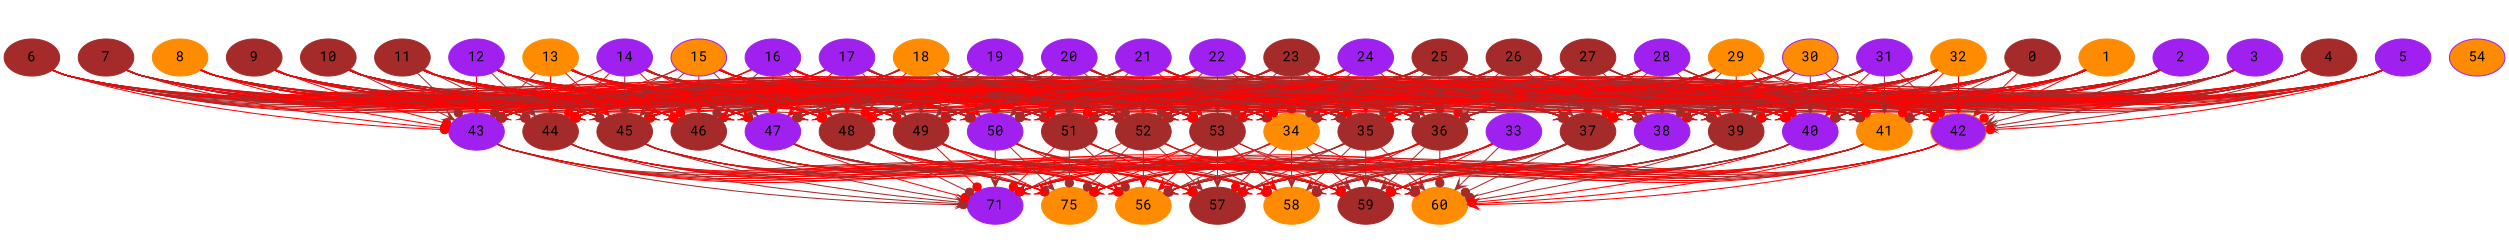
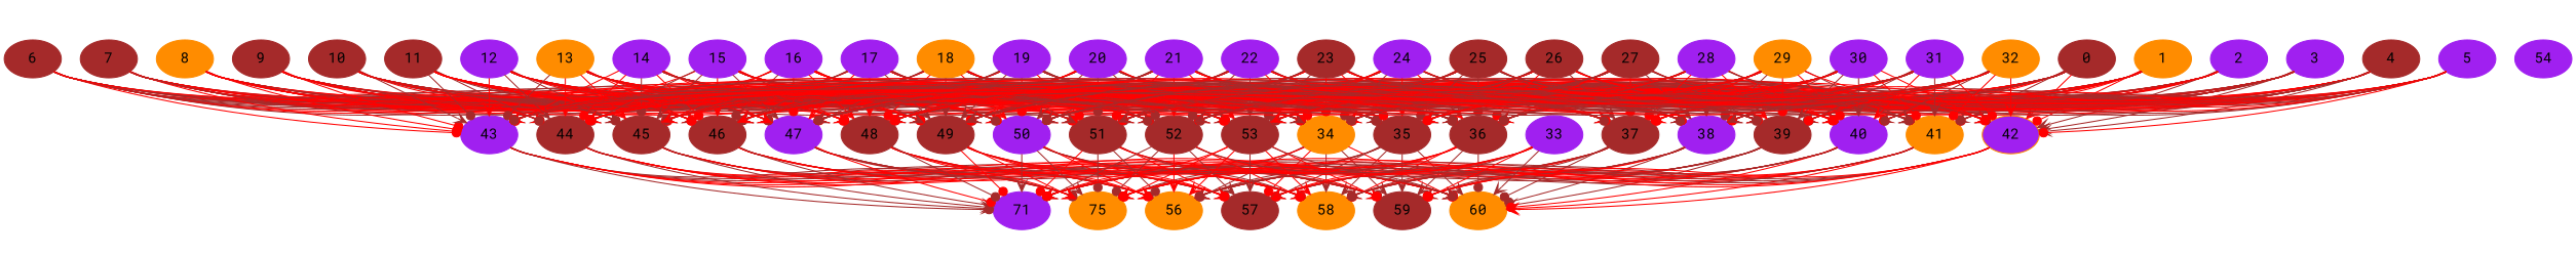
  digraph {
    fontname="Roboto Mono"
    node [color=brown fontname="Roboto Mono" shape=oval style=filled]
    edge [arrowhead=vee color=red fontname="Roboto Mono"]
    34 [color=darkorange]
    0
    35
    36
    37
    38 [color=purple]
    39
    40 [color=purple]
    41 [color=darkorange]
    42 [color=darkorange fillcolor=purple]
    43 [color=purple]
    44
    45
    46
    47 [color=purple]
    48
    49
    50 [color=purple]
    51
    52
    53
    n22 [color=darkorange label=75]
    56 [color=darkorange]
    57
    58 [color=darkorange]
    59
    60 [color=darkorange]
    n28 [color=purple label=71]
    1 [color=darkorange]
    2 [color=purple]
    3 [color=purple]
    4
    5 [color=purple]
    6
    7
    8 [color=darkorange]
    9
    10
    11
    12 [color=purple]
    13 [color=darkorange]
    14 [color=purple]
-   15 [color=purple fillcolor=darkorange]
+   15 [color=purple]
    16 [color=purple]
    17 [color=purple]
    18 [color=darkorange]
    19 [color=purple]
    20 [color=purple]
    21 [color=purple]
    22 [color=purple]
    23
    24 [color=purple]
    25
    26
    27
    28 [color=purple]
    29 [color=darkorange]
-   30 [color=purple fillcolor=darkorange]
+   30 [color=purple]
    31 [color=purple]
    32 [color=darkorange]
    33 [color=purple]
-   54 [color=purple fillcolor=darkorange]
+   54 [color=purple]
    34 -> n22 [color=brown]
    34 -> 56 [arrowhead=dot color=brown]
    34 -> 57 [arrowhead=dot]
    34 -> 58 [color=brown]
    34 -> 59 [color=brown]
    34 -> 60 [arrowhead=dot]
    34 -> n28
    0 -> 34 [color=brown]
    0 -> 35
    0 -> 36
    0 -> 37 [arrowhead=dot color=brown]
    0 -> 38 [arrowhead=dot color=brown]
    0 -> 39 [arrowhead=dot]
    0 -> 40 [arrowhead=dot]
    0 -> 41 [arrowhead=dot color=brown]
    0 -> 42
    0 -> 43 [arrowhead=dot]
    0 -> 44 [arrowhead=dot color=brown]
    0 -> 45
    0 -> 46 [color=brown]
    0 -> 47 [arrowhead=dot]
    0 -> 48
    0 -> 49 [arrowhead=dot color=brown]
    0 -> 50 [color=brown]
    0 -> 51 [color=brown]
    0 -> 52 [arrowhead=dot]
    0 -> 53 [color=brown]
    35 -> n22 [arrowhead=dot color=brown]
    35 -> 56 [color=brown]
    35 -> 57 [arrowhead=dot color=brown]
    35 -> 58 [color=brown]
    35 -> 59 [color=brown]
    35 -> 60 [color=brown]
    35 -> n28 [color=brown]
    36 -> n22
    36 -> 56 [color=brown]
    36 -> 57 [arrowhead=dot]
    36 -> 58 [arrowhead=dot]
    36 -> 59 [color=brown]
    36 -> 60 [arrowhead=dot color=brown]
    36 -> n28 [arrowhead=dot]
    37 -> n22
    37 -> 56 [arrowhead=dot]
    37 -> 57 [arrowhead=dot]
    37 -> 58 [arrowhead=dot]
    37 -> 59 [arrowhead=dot color=brown]
    37 -> 60 [arrowhead=dot color=brown]
    37 -> n28 [arrowhead=dot color=brown]
    38 -> n22
    38 -> 56 [color=brown]
    38 -> 57 [color=brown]
    38 -> 58
    38 -> 59
    38 -> 60 [arrowhead=dot color=brown]
    38 -> n28 [arrowhead=dot color=brown]
    39 -> n22
    39 -> 56 [color=brown]
    39 -> 57
    39 -> 58 [arrowhead=dot color=brown]
    39 -> 59 [color=brown]
    39 -> 60 [color=brown]
    39 -> n28 [arrowhead=dot color=brown]
    40 -> n22 [arrowhead=dot color=brown]
    40 -> 56
    40 -> 57
    40 -> 58 [color=brown]
    40 -> 59 [arrowhead=dot color=brown]
    40 -> 60 [arrowhead=dot]
    40 -> n28 [color=brown]
    41 -> n22 [arrowhead=dot]
    41 -> 56
    41 -> 57
    41 -> 58
    41 -> 59 [arrowhead=dot]
    41 -> 60
    41 -> n28 [arrowhead=dot color=brown]
    42 -> n22 [arrowhead=dot]
    42 -> 56 [color=brown]
    42 -> 57 [color=brown]
    42 -> 58 [color=brown]
    42 -> 59 [arrowhead=dot]
    42 -> 60
    42 -> n28 [arrowhead=dot]
    43 -> n22 [arrowhead=dot color=brown]
    43 -> 56 [arrowhead=dot color=brown]
    43 -> 57 [color=brown]
    43 -> 58
    43 -> 59 [arrowhead=dot]
    43 -> 60
    43 -> n28 [arrowhead=dot color=brown]
    44 -> n22 [arrowhead=dot]
    44 -> 56
    44 -> 57 [color=brown]
    44 -> 58 [arrowhead=dot]
    44 -> 59 [arrowhead=dot]
    44 -> 60 [arrowhead=dot]
    44 -> n28 [color=brown]
    45 -> n22 [color=brown]
    45 -> 56
    45 -> 57 [arrowhead=dot color=brown]
    45 -> 58
    45 -> 59 [arrowhead=dot color=brown]
    45 -> 60
    45 -> n28 [color=brown]
    46 -> n22
    46 -> 56
    46 -> 57 [arrowhead=dot color=brown]
    46 -> 58 [color=brown]
    46 -> 59 [arrowhead=dot]
    46 -> 60
    46 -> n28 [color=brown]
    47 -> n22 [arrowhead=dot color=brown]
    47 -> 56 [arrowhead=dot color=brown]
    47 -> 57 [arrowhead=dot]
    47 -> 58 [arrowhead=dot]
    47 -> 59 [arrowhead=dot color=brown]
    47 -> 60 [color=brown]
    47 -> n28 [arrowhead=dot]
    48 -> n22
    48 -> 56
    48 -> 57
    48 -> 58 [arrowhead=dot]
    48 -> 59 [arrowhead=dot color=brown]
    48 -> 60 [arrowhead=dot]
    48 -> n28 [arrowhead=dot color=brown]
    49 -> n22
    49 -> 56 [arrowhead=dot]
    49 -> 57 [arrowhead=dot]
    49 -> 58 [arrowhead=dot]
    49 -> 59 [arrowhead=dot color=brown]
    49 -> 60 [arrowhead=dot]
    49 -> n28 [arrowhead=dot]
    50 -> n22 [color=brown]
    50 -> 56
    50 -> 57 [arrowhead=dot]
    50 -> 58
    50 -> 59 [arrowhead=dot]
    50 -> 60 [arrowhead=dot color=brown]
    50 -> n28 [color=brown]
    51 -> n22 [arrowhead=dot color=brown]
    51 -> 56 [arrowhead=dot color=brown]
    51 -> 57
    51 -> 58 [arrowhead=dot color=brown]
    51 -> 59 [color=brown]
    51 -> 60
    51 -> n28 [arrowhead=dot]
    52 -> n22 [arrowhead=dot color=brown]
    52 -> 56
    52 -> 57 [color=brown]
    52 -> 58 [arrowhead=dot]
    52 -> 59 [arrowhead=dot]
    52 -> 60 [color=brown]
    52 -> n28 [color=brown]
    53 -> n22 [arrowhead=dot]
    53 -> 56
    53 -> 57 [color=brown]
    53 -> 58
    53 -> 59
    53 -> 60 [color=brown]
    53 -> n28
    1 -> 34 [color=brown]
    1 -> 35 [arrowhead=dot color=brown]
    1 -> 36 [color=brown]
    1 -> 37 [arrowhead=dot]
    1 -> 38 [arrowhead=dot]
    1 -> 39
    1 -> 40 [arrowhead=dot]
    1 -> 41 [arrowhead=dot]
    1 -> 42 [arrowhead=dot]
    1 -> 43 [arrowhead=dot color=brown]
    1 -> 44 [arrowhead=dot]
    1 -> 45 [arrowhead=dot color=brown]
    1 -> 46 [color=brown]
    1 -> 47 [color=brown]
    1 -> 48 [arrowhead=dot color=brown]
    1 -> 49 [arrowhead=dot]
    1 -> 50 [arrowhead=dot color=brown]
    1 -> 51 [color=brown]
    1 -> 52 [arrowhead=dot]
    1 -> 53
    2 -> 34 [color=brown]
    2 -> 35
    2 -> 36
    2 -> 37
    2 -> 38
    2 -> 39 [color=brown]
    2 -> 40
    2 -> 41 [arrowhead=dot]
    2 -> 42 [color=brown]
    2 -> 43
    2 -> 44 [arrowhead=dot]
    2 -> 45 [arrowhead=dot]
    2 -> 46 [arrowhead=dot]
    2 -> 47 [color=brown]
    2 -> 48 [arrowhead=dot]
    2 -> 49
    2 -> 50 [color=brown]
    2 -> 51
    2 -> 52 [color=brown]
    2 -> 53 [arrowhead=dot]
    3 -> 34 [color=brown]
    3 -> 35 [color=brown]
    3 -> 36 [color=brown]
    3 -> 37 [arrowhead=dot color=brown]
    3 -> 38
    3 -> 39
    3 -> 40 [color=brown]
    3 -> 41 [arrowhead=dot color=brown]
    3 -> 42 [color=brown]
    3 -> 43 [arrowhead=dot]
    3 -> 44 [color=brown]
    3 -> 45 [arrowhead=dot]
    3 -> 46 [color=brown]
    3 -> 47 [arrowhead=dot color=brown]
    3 -> 48 [arrowhead=dot]
    3 -> 49 [arrowhead=dot color=brown]
    3 -> 50 [arrowhead=dot]
    3 -> 51 [arrowhead=dot color=brown]
    3 -> 52 [arrowhead=dot]
    3 -> 53 [color=brown]
    4 -> 34
    4 -> 35 [arrowhead=dot]
    4 -> 36
    4 -> 37 [arrowhead=dot color=brown]
    4 -> 38
    4 -> 39 [arrowhead=dot color=brown]
    4 -> 40 [arrowhead=dot color=brown]
    4 -> 41 [arrowhead=dot color=brown]
    4 -> 42 [color=brown]
    4 -> 43 [arrowhead=dot]
    4 -> 44 [arrowhead=dot color=brown]
    4 -> 45 [arrowhead=dot]
    4 -> 46 [color=brown]
    4 -> 47 [arrowhead=dot]
    4 -> 48 [arrowhead=dot color=brown]
    4 -> 49
    4 -> 50 [arrowhead=dot]
    4 -> 51 [arrowhead=dot]
    4 -> 52
    4 -> 53 [color=brown]
    5 -> 34 [arrowhead=dot color=brown]
    5 -> 35 [color=brown]
    5 -> 36
    5 -> 37 [arrowhead=dot]
    5 -> 38 [color=brown]
    5 -> 39 [color=brown]
    5 -> 40 [arrowhead=dot]
    5 -> 41 [color=brown]
    5 -> 42 [arrowhead=dot]
    5 -> 43 [arrowhead=dot color=brown]
    5 -> 44 [arrowhead=dot]
    5 -> 45 [arrowhead=dot]
    5 -> 46
    5 -> 47 [color=brown]
    5 -> 48
    5 -> 49 [color=brown]
    5 -> 50 [arrowhead=dot]
    5 -> 51 [arrowhead=dot]
    5 -> 52 [color=brown]
    5 -> 53 [arrowhead=dot]
    6 -> 34 [arrowhead=dot color=brown]
    6 -> 35 [arrowhead=dot color=brown]
    6 -> 36 [arrowhead=dot color=brown]
    6 -> 37 [arrowhead=dot]
    6 -> 38 [arrowhead=dot color=brown]
    6 -> 39 [arrowhead=dot color=brown]
    6 -> 40 [color=brown]
    6 -> 41 [arrowhead=dot color=brown]
    6 -> 42 [arrowhead=dot color=brown]
    6 -> 43 [arrowhead=dot]
    6 -> 44 [arrowhead=dot]
    6 -> 45 [color=brown]
    6 -> 46 [color=brown]
    6 -> 47 [color=brown]
    6 -> 48 [color=brown]
    6 -> 49 [arrowhead=dot color=brown]
    6 -> 50 [arrowhead=dot]
    6 -> 51 [arrowhead=dot]
    6 -> 52 [arrowhead=dot color=brown]
    6 -> 53 [arrowhead=dot]
    7 -> 34
    7 -> 35 [arrowhead=dot color=brown]
    7 -> 36 [arrowhead=dot]
    7 -> 37 [arrowhead=dot color=brown]
    7 -> 38
    7 -> 39
    7 -> 40 [arrowhead=dot color=brown]
    7 -> 41 [arrowhead=dot]
    7 -> 42
    7 -> 43 [arrowhead=dot]
    7 -> 44 [color=brown]
    7 -> 45
    7 -> 46
    7 -> 47 [arrowhead=dot color=brown]
    7 -> 48 [arrowhead=dot]
    7 -> 49 [arrowhead=dot]
    7 -> 50 [color=brown]
    7 -> 51 [arrowhead=dot]
    7 -> 52 [arrowhead=dot]
    7 -> 53 [arrowhead=dot color=brown]
    8 -> 34 [color=brown]
    8 -> 35 [arrowhead=dot]
    8 -> 36 [arrowhead=dot]
    8 -> 37 [arrowhead=dot]
    8 -> 38 [arrowhead=dot]
    8 -> 39 [color=brown]
    8 -> 40 [arrowhead=dot color=brown]
    8 -> 41
    8 -> 42 [arrowhead=dot color=brown]
    8 -> 43 [arrowhead=dot]
    8 -> 44 [arrowhead=dot color=brown]
    8 -> 45
    8 -> 46 [color=brown]
    8 -> 47 [arrowhead=dot]
    8 -> 48 [arrowhead=dot]
    8 -> 49 [color=brown]
    8 -> 50 [arrowhead=dot]
    8 -> 51
    8 -> 52
    8 -> 53 [arrowhead=dot]
    9 -> 34 [color=brown]
    9 -> 35 [arrowhead=dot]
    9 -> 36
    9 -> 37 [arrowhead=dot color=brown]
    9 -> 38 [arrowhead=dot]
    9 -> 39 [arrowhead=dot]
    9 -> 40 [color=brown]
    9 -> 41
    9 -> 42 [color=brown]
    9 -> 43 [arrowhead=dot]
    9 -> 44
    9 -> 45 [color=brown]
    9 -> 46
    9 -> 47
    9 -> 48
    9 -> 49 [color=brown]
    9 -> 50
    9 -> 51 [color=brown]
    9 -> 52 [arrowhead=dot]
    9 -> 53 [arrowhead=dot]
    10 -> 34 [color=brown]
    10 -> 35
    10 -> 36 [arrowhead=dot]
    10 -> 37 [color=brown]
    10 -> 38 [color=brown]
    10 -> 39
    10 -> 40 [color=brown]
    10 -> 41
    10 -> 42 [color=brown]
    10 -> 43 [color=brown]
    10 -> 44 [arrowhead=dot]
    10 -> 45 [arrowhead=dot color=brown]
    10 -> 46 [arrowhead=dot]
    10 -> 47
    10 -> 48 [color=brown]
    10 -> 49 [color=brown]
    10 -> 50 [arrowhead=dot color=brown]
    10 -> 51 [color=brown]
    10 -> 52 [color=brown]
    10 -> 53
    11 -> 34 [color=brown]
    11 -> 35 [color=brown]
    11 -> 36
    11 -> 37 [arrowhead=dot]
    11 -> 38 [arrowhead=dot]
    11 -> 39 [arrowhead=dot]
    11 -> 40
    11 -> 41 [color=brown]
    11 -> 42 [arrowhead=dot]
    11 -> 43 [arrowhead=dot color=brown]
    11 -> 44 [arrowhead=dot color=brown]
    11 -> 45 [arrowhead=dot color=brown]
    11 -> 46 [color=brown]
    11 -> 47 [color=brown]
    11 -> 48
    11 -> 49 [arrowhead=dot]
    11 -> 50 [arrowhead=dot]
    11 -> 51
    11 -> 52 [arrowhead=dot]
    11 -> 53 [arrowhead=dot]
    12 -> 34 [color=brown]
    12 -> 35 [color=brown]
    12 -> 36 [arrowhead=dot color=brown]
    12 -> 37 [arrowhead=dot color=brown]
    12 -> 38 [color=brown]
    12 -> 39 [color=brown]
    12 -> 40 [color=brown]
    12 -> 41 [arrowhead=dot]
    12 -> 42 [arrowhead=dot]
    12 -> 43
    12 -> 44 [color=brown]
    12 -> 45 [color=brown]
    12 -> 46 [arrowhead=dot]
    12 -> 47 [arrowhead=dot color=brown]
    12 -> 48
    12 -> 49
    12 -> 50 [color=brown]
    12 -> 51 [arrowhead=dot color=brown]
    12 -> 52
    12 -> 53 [arrowhead=dot]
    13 -> 34
    13 -> 35 [arrowhead=dot]
    13 -> 36 [color=brown]
    13 -> 37 [arrowhead=dot color=brown]
    13 -> 38
    13 -> 39 [arrowhead=dot color=brown]
    13 -> 40
    13 -> 41
    13 -> 42 [arrowhead=dot]
    13 -> 43 [arrowhead=dot color=brown]
    13 -> 44
    13 -> 45
    13 -> 46 [arrowhead=dot]
    13 -> 47
    13 -> 48 [arrowhead=dot]
    13 -> 49
    13 -> 50 [arrowhead=dot]
    13 -> 51 [color=brown]
    13 -> 52 [arrowhead=dot color=brown]
    13 -> 53
    14 -> 34 [arrowhead=dot]
    14 -> 35 [arrowhead=dot]
    14 -> 36 [arrowhead=dot color=brown]
    14 -> 37 [color=brown]
    14 -> 38
    14 -> 39 [arrowhead=dot color=brown]
    14 -> 40 [color=brown]
    14 -> 41 [color=brown]
    14 -> 42
    14 -> 43 [arrowhead=dot]
    14 -> 44 [arrowhead=dot]
    14 -> 45 [arrowhead=dot color=brown]
    14 -> 46 [arrowhead=dot]
    14 -> 47
    14 -> 48
    14 -> 49 [arrowhead=dot]
    14 -> 50 [arrowhead=dot]
    14 -> 51 [arrowhead=dot color=brown]
    14 -> 52 [arrowhead=dot]
    14 -> 53 [color=brown]
    15 -> 34
    15 -> 35 [arrowhead=dot color=brown]
    15 -> 36
    15 -> 37 [arrowhead=dot]
    15 -> 38 [arrowhead=dot]
    15 -> 39 [color=brown]
    15 -> 40 [color=brown]
    15 -> 41 [color=brown]
    15 -> 42 [arrowhead=dot]
    15 -> 43 [arrowhead=dot]
    15 -> 44 [arrowhead=dot color=brown]
    15 -> 45 [color=brown]
    15 -> 46
    15 -> 47 [color=brown]
    15 -> 48 [arrowhead=dot]
    15 -> 49
    15 -> 50
    15 -> 51 [arrowhead=dot]
    15 -> 52 [color=brown]
    15 -> 53
    16 -> 34 [arrowhead=dot]
    16 -> 35 [color=brown]
    16 -> 36
    16 -> 37
    16 -> 38
    16 -> 39 [arrowhead=dot]
    16 -> 40
    16 -> 41
    16 -> 42
    16 -> 43 [arrowhead=dot color=brown]
    16 -> 44 [arrowhead=dot]
    16 -> 45 [arrowhead=dot]
    16 -> 46 [arrowhead=dot color=brown]
    16 -> 47 [arrowhead=dot]
    16 -> 48
    16 -> 49 [color=brown]
    16 -> 50
    16 -> 51
    16 -> 52
    16 -> 53 [arrowhead=dot]
    17 -> 34 [arrowhead=dot color=brown]
    17 -> 35 [arrowhead=dot color=brown]
    17 -> 36 [color=brown]
    17 -> 37 [arrowhead=dot]
    17 -> 38 [arrowhead=dot]
    17 -> 39 [arrowhead=dot]
    17 -> 40
    17 -> 41
    17 -> 42
    17 -> 43 [arrowhead=dot color=brown]
    17 -> 44
    17 -> 45 [color=brown]
    17 -> 46 [color=brown]
    17 -> 47
    17 -> 48
    17 -> 49 [color=brown]
    17 -> 50 [arrowhead=dot color=brown]
    17 -> 51 [arrowhead=dot]
    17 -> 52 [color=brown]
    17 -> 53 [arrowhead=dot color=brown]
    18 -> 34 [color=brown]
    18 -> 35 [color=brown]
    18 -> 36 [color=brown]
    18 -> 37 [arrowhead=dot]
    18 -> 38 [arrowhead=dot color=brown]
    18 -> 39
    18 -> 40 [color=brown]
    18 -> 41 [color=brown]
    18 -> 42 [color=brown]
    18 -> 43 [color=brown]
    18 -> 44 [arrowhead=dot]
    18 -> 45 [arrowhead=dot]
    18 -> 46 [color=brown]
    18 -> 47 [color=brown]
    18 -> 48 [arrowhead=dot]
    18 -> 49 [color=brown]
    18 -> 50
    18 -> 51 [color=brown]
    18 -> 52 [arrowhead=dot]
    18 -> 53 [arrowhead=dot]
    19 -> 34 [arrowhead=dot color=brown]
    19 -> 35 [arrowhead=dot color=brown]
    19 -> 36 [arrowhead=dot color=brown]
    19 -> 37 [color=brown]
    19 -> 38 [arrowhead=dot]
    19 -> 39
    19 -> 40
    19 -> 41 [arrowhead=dot color=brown]
    19 -> 42 [color=brown]
    19 -> 43 [color=brown]
    19 -> 44 [color=brown]
    19 -> 45 [arrowhead=dot]
    19 -> 46
    19 -> 47 [color=brown]
    19 -> 48 [color=brown]
    19 -> 49 [color=brown]
    19 -> 50 [arrowhead=dot]
    19 -> 51 [arrowhead=dot]
    19 -> 52 [arrowhead=dot color=brown]
    19 -> 53 [color=brown]
    20 -> 34 [arrowhead=dot]
    20 -> 35 [arrowhead=dot color=brown]
    20 -> 36 [arrowhead=dot]
    20 -> 37
    20 -> 38 [arrowhead=dot color=brown]
    20 -> 39 [color=brown]
    20 -> 40 [arrowhead=dot]
    20 -> 41 [arrowhead=dot color=brown]
    20 -> 42 [color=brown]
    20 -> 43
    20 -> 44 [arrowhead=dot color=brown]
    20 -> 45 [arrowhead=dot color=brown]
    20 -> 46 [color=brown]
    20 -> 47 [arrowhead=dot]
    20 -> 48 [arrowhead=dot]
    20 -> 49 [arrowhead=dot]
    20 -> 50 [color=brown]
    20 -> 51 [arrowhead=dot color=brown]
    20 -> 52 [arrowhead=dot color=brown]
    20 -> 53 [arrowhead=dot]
    21 -> 34 [color=brown]
    21 -> 35 [arrowhead=dot color=brown]
    21 -> 36 [arrowhead=dot color=brown]
    21 -> 37 [color=brown]
    21 -> 38 [color=brown]
    21 -> 39 [color=brown]
    21 -> 40
    21 -> 41 [arrowhead=dot]
    21 -> 42 [arrowhead=dot]
    21 -> 43 [arrowhead=dot color=brown]
    21 -> 44
    21 -> 45
    21 -> 46 [color=brown]
    21 -> 47
    21 -> 48 [arrowhead=dot color=brown]
    21 -> 49 [arrowhead=dot color=brown]
    21 -> 50 [color=brown]
    21 -> 51 [arrowhead=dot]
    21 -> 52
    21 -> 53
    22 -> 34 [arrowhead=dot]
    22 -> 35 [arrowhead=dot color=brown]
    22 -> 36 [arrowhead=dot color=brown]
    22 -> 37 [color=brown]
    22 -> 38 [arrowhead=dot]
    22 -> 39
    22 -> 40 [color=brown]
    22 -> 41 [color=brown]
    22 -> 42 [arrowhead=dot]
    22 -> 43 [color=brown]
    22 -> 44
    22 -> 45
    22 -> 46 [arrowhead=dot color=brown]
    22 -> 47
    22 -> 48 [arrowhead=dot color=brown]
    22 -> 49 [color=brown]
    22 -> 50
    22 -> 51 [color=brown]
    22 -> 52 [arrowhead=dot color=brown]
    22 -> 53 [color=brown]
    23 -> 34 [arrowhead=dot]
    23 -> 35 [arrowhead=dot]
    23 -> 36 [arrowhead=dot color=brown]
    23 -> 37 [arrowhead=dot]
    23 -> 38 [color=brown]
    23 -> 39
    23 -> 40 [arrowhead=dot]
    23 -> 41 [color=brown]
    23 -> 42
    23 -> 43
    23 -> 44
    23 -> 45 [arrowhead=dot color=brown]
    23 -> 46
    23 -> 47
    23 -> 48 [arrowhead=dot]
    23 -> 49
    23 -> 50
    23 -> 51 [arrowhead=dot color=brown]
    23 -> 52 [arrowhead=dot color=brown]
    23 -> 53 [arrowhead=dot color=brown]
    24 -> 34 [arrowhead=dot color=brown]
    24 -> 35
    24 -> 36
    24 -> 37
    24 -> 38 [arrowhead=dot]
    24 -> 39 [arrowhead=dot color=brown]
    24 -> 40 [arrowhead=dot]
    24 -> 41 [arrowhead=dot]
    24 -> 42 [arrowhead=dot color=brown]
    24 -> 43 [arrowhead=dot]
    24 -> 44 [arrowhead=dot]
    24 -> 45 [color=brown]
    24 -> 46 [arrowhead=dot color=brown]
    24 -> 47 [arrowhead=dot]
    24 -> 48 [color=brown]
    24 -> 49 [arrowhead=dot color=brown]
    24 -> 50
    24 -> 51 [arrowhead=dot color=brown]
    24 -> 52
    24 -> 53
    25 -> 34 [arrowhead=dot]
    25 -> 35 [arrowhead=dot color=brown]
    25 -> 36 [arrowhead=dot color=brown]
    25 -> 37 [arrowhead=dot color=brown]
    25 -> 38 [arrowhead=dot]
    25 -> 39
    25 -> 40 [color=brown]
    25 -> 41 [arrowhead=dot color=brown]
    25 -> 42 [arrowhead=dot color=brown]
    25 -> 43 [arrowhead=dot color=brown]
    25 -> 44 [color=brown]
    25 -> 45 [color=brown]
    25 -> 46 [arrowhead=dot]
    25 -> 47 [color=brown]
    25 -> 48 [arrowhead=dot]
    25 -> 49 [color=brown]
    25 -> 50 [color=brown]
    25 -> 51 [color=brown]
    25 -> 52
    25 -> 53 [arrowhead=dot color=brown]
    26 -> 34 [arrowhead=dot color=brown]
    26 -> 35 [color=brown]
    26 -> 36 [arrowhead=dot]
    26 -> 37 [color=brown]
    26 -> 38 [arrowhead=dot color=brown]
    26 -> 39 [color=brown]
    26 -> 40 [arrowhead=dot]
    26 -> 41 [arrowhead=dot]
    26 -> 42
    26 -> 43 [arrowhead=dot color=brown]
    26 -> 44
    26 -> 45 [arrowhead=dot]
    26 -> 46 [arrowhead=dot color=brown]
    26 -> 47 [arrowhead=dot color=brown]
    26 -> 48 [arrowhead=dot]
    26 -> 49 [arrowhead=dot]
    26 -> 50
    26 -> 51
    26 -> 52
    26 -> 53 [color=brown]
    27 -> 34 [arrowhead=dot color=brown]
    27 -> 35 [color=brown]
    27 -> 36 [arrowhead=dot]
    27 -> 37 [arrowhead=dot]
    27 -> 38 [color=brown]
    27 -> 39 [arrowhead=dot color=brown]
    27 -> 40 [arrowhead=dot]
    27 -> 41 [color=brown]
    27 -> 42 [color=brown]
    27 -> 43 [arrowhead=dot]
    27 -> 44 [color=brown]
    27 -> 45
    27 -> 46 [arrowhead=dot color=brown]
    27 -> 47
    27 -> 48 [arrowhead=dot]
    27 -> 49 [arrowhead=dot]
    27 -> 50 [color=brown]
    27 -> 51 [color=brown]
    27 -> 52 [color=brown]
    27 -> 53 [color=brown]
    28 -> 34 [arrowhead=dot]
    28 -> 35 [arrowhead=dot]
    28 -> 36 [arrowhead=dot color=brown]
    28 -> 37 [arrowhead=dot]
    28 -> 38 [color=brown]
    28 -> 39
    28 -> 40
    28 -> 41 [arrowhead=dot color=brown]
    28 -> 42 [color=brown]
    28 -> 43
    28 -> 44 [arrowhead=dot]
    28 -> 45 [arrowhead=dot]
    28 -> 46 [arrowhead=dot color=brown]
    28 -> 47 [arrowhead=dot color=brown]
    28 -> 48
    28 -> 49 [arrowhead=dot]
    28 -> 50 [color=brown]
    28 -> 51 [arrowhead=dot color=brown]
    28 -> 52 [color=brown]
    28 -> 53 [arrowhead=dot]
    29 -> 34
    29 -> 35 [color=brown]
    29 -> 36 [arrowhead=dot color=brown]
    29 -> 37 [arrowhead=dot]
    29 -> 38 [arrowhead=dot color=brown]
    29 -> 39 [arrowhead=dot]
    29 -> 40 [arrowhead=dot]
    29 -> 41 [color=brown]
    29 -> 42 [arrowhead=dot]
    29 -> 43 [arrowhead=dot]
    29 -> 44
    29 -> 45 [color=brown]
    29 -> 46
    29 -> 47
    29 -> 48 [color=brown]
    29 -> 49 [arrowhead=dot]
    29 -> 50
    29 -> 51 [arrowhead=dot]
    29 -> 52 [color=brown]
    29 -> 53 [arrowhead=dot]
    30 -> 34 [arrowhead=dot color=brown]
    30 -> 35
    30 -> 36 [arrowhead=dot]
    30 -> 37 [arrowhead=dot]
    30 -> 38 [color=brown]
    30 -> 39 [color=brown]
    30 -> 40 [color=brown]
    30 -> 41 [arrowhead=dot]
    30 -> 42
    30 -> 43 [arrowhead=dot]
    30 -> 44 [arrowhead=dot]
    30 -> 45
    30 -> 46 [color=brown]
    30 -> 47 [arrowhead=dot color=brown]
    30 -> 48 [color=brown]
    30 -> 49 [color=brown]
    30 -> 50 [arrowhead=dot color=brown]
    30 -> 51
    30 -> 52 [color=brown]
    30 -> 53
    31 -> 34
    31 -> 35 [arrowhead=dot]
    31 -> 36 [arrowhead=dot color=brown]
    31 -> 37
    31 -> 38 [arrowhead=dot]
    31 -> 39 [arrowhead=dot color=brown]
    31 -> 40
    31 -> 41 [color=brown]
    31 -> 42 [arrowhead=dot]
    31 -> 43 [arrowhead=dot]
    31 -> 44 [arrowhead=dot]
    31 -> 45 [arrowhead=dot color=brown]
    31 -> 46
    31 -> 47 [arrowhead=dot color=brown]
    31 -> 48
    31 -> 49 [color=brown]
    31 -> 50 [color=brown]
    31 -> 51
    31 -> 52
    31 -> 53 [arrowhead=dot color=brown]
    32 -> 34 [arrowhead=dot color=brown]
    32 -> 35
    32 -> 36 [arrowhead=dot color=brown]
    32 -> 37
    32 -> 38 [color=brown]
    32 -> 39 [arrowhead=dot]
    32 -> 40 [arrowhead=dot color=brown]
    32 -> 41 [arrowhead=dot]
    32 -> 42
    32 -> 43 [arrowhead=dot color=brown]
    32 -> 44
    32 -> 45
    32 -> 46
    32 -> 47 [color=brown]
    32 -> 48
    32 -> 49 [color=brown]
    32 -> 50 [color=brown]
    32 -> 51 [color=brown]
    32 -> 52 [color=brown]
    32 -> 53
    33 -> n22 [arrowhead=dot]
    33 -> 56 [arrowhead=dot color=brown]
    33 -> 57
    33 -> 58 [arrowhead=dot color=brown]
    33 -> 59 [arrowhead=dot]
    33 -> 60 [color=brown]
    33 -> n28 [arrowhead=dot]
  }
